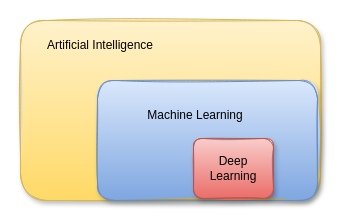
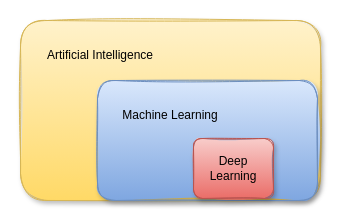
  <mxCell id="0" />
  <mxCell id="1" parent="0" />
  <mxCell id="2" value="" style="rounded=1;whiteSpace=wrap;html=1;fillColor=#fff2cc;strokeColor=#d6b656;shadow=1;sketch=1;glass=0;gradientColor=#ffd966;" parent="1" vertex="1"><mxGeometry x="20" y="20" width="300" height="180" as="geometry" /></mxCell>
  <mxCell id="3" value="" style="rounded=1;whiteSpace=wrap;html=1;fillColor=#dae8fc;strokeColor=#6c8ebf;shadow=1;sketch=1;gradientColor=#7ea6e0;" parent="1" vertex="1"><mxGeometry x="97" y="80" width="220" height="120" as="geometry" /></mxCell>
  <mxCell id="4" value="Deep Learning" style="rounded=1;whiteSpace=wrap;html=1;fillColor=#f8cecc;strokeColor=#b85450;shadow=1;sketch=1;gradientColor=#ea6b66;" parent="1" vertex="1"><mxGeometry x="193" y="138" width="80" height="60" as="geometry" /></mxCell>
- <mxCell id="5" value="Machine Learning" style="text;html=1;strokeColor=none;fillColor=none;align=center;verticalAlign=middle;whiteSpace=wrap;rounded=0;" parent="1" vertex="1"><mxGeometry x="145" y="100" width="100" height="30" as="geometry" /></mxCell>
- <mxCell id="6" value="Artificial Intelligence" style="text;html=1;strokeColor=none;fillColor=none;align=center;verticalAlign=middle;whiteSpace=wrap;rounded=0;" parent="1" vertex="1"><mxGeometry x="40" y="30" width="120" height="30" as="geometry" /></mxCell>
+ <mxCell id="5" value="Machine Learning" style="text;html=1;strokeColor=none;fillColor=none;align=center;verticalAlign=middle;whiteSpace=wrap;rounded=0;" parent="1" vertex="1"><mxGeometry x="120" y="100" width="100" height="30" as="geometry" /></mxCell>
+ <mxCell id="6" value="Artificial Intelligence" style="text;html=1;strokeColor=none;fillColor=none;align=center;verticalAlign=middle;whiteSpace=wrap;rounded=0;" parent="1" vertex="1"><mxGeometry x="40" y="40" width="120" height="30" as="geometry" /></mxCell>
